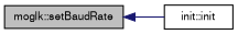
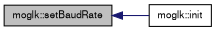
  digraph {
    rankdir=LR
    node [color=black fontname=FreeSans fontsize=10 shape=record style=filled]
    n1 [fillcolor=grey75 fontcolor=black height=0.2 label="moglk::setBaudRate" width=0.4]
-   n2 [fillcolor=white height=0.2 label="init::init" width=0.4]
+   n2 [fillcolor=white height=0.2 label="moglk::init" width=0.4]
    n1 -> n2 [color=midnightblue dir=back fontname=FreeSans fontsize=10 labelfontname=FreeSans labelfontsize=10 style=solid]
  }
